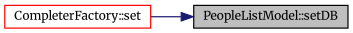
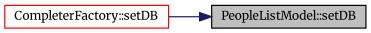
  digraph {
    rankdir=RL
    fontname=Merriweather
    node [fontname=Merriweather fontsize=10 shape=record style=filled]
    n1 [color=black fillcolor=grey75 fontcolor=black height=0.2 label="PeopleListModel::setDB" width=0.4]
-   n2 [color=red fillcolor=white height=0.2 label="CompleterFactory::set" width=0.4]
+   n2 [color=red fillcolor=white height=0.2 label="CompleterFactory::setDB" width=0.4]
    n1 -> n2 [color=midnightblue dir=back fontname=Merriweather fontsize=10 labelfontname=Helvetica labelfontsize=10 style=solid]
  }
